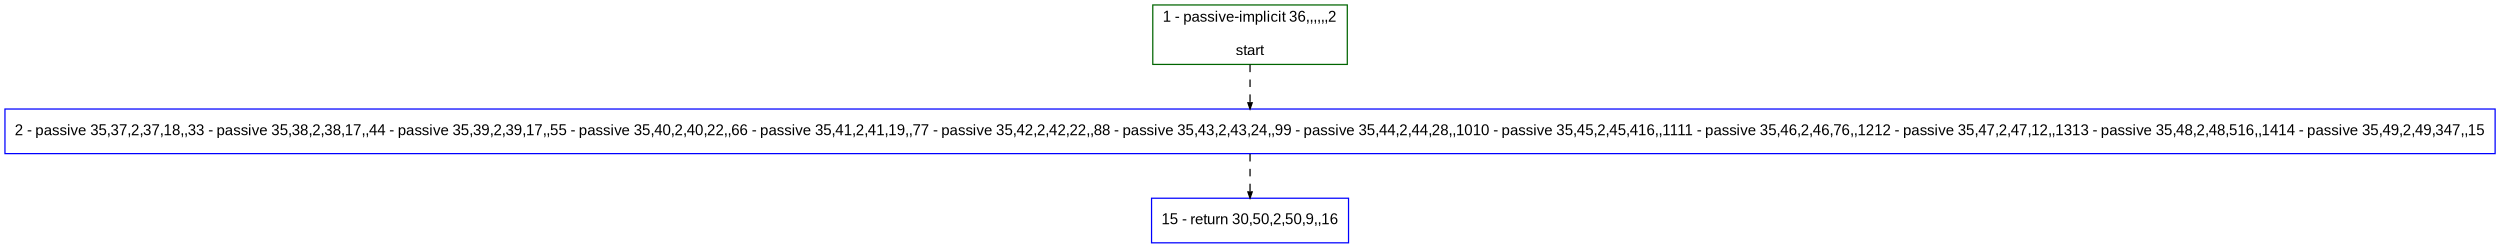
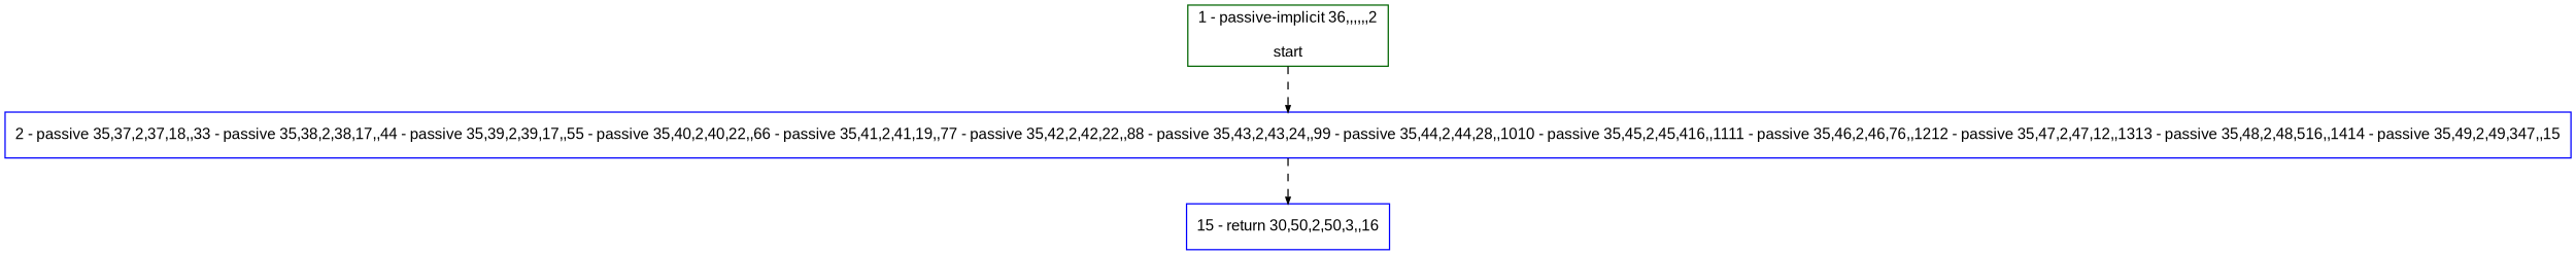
  digraph {
    bgcolor=white
    compound=true
    fillcolor="#FFFFCC"
    fontname=Arial
    fontsize=12
    pack=true
    packmode=clust
    style="rounded,filled"
    node [color="#0000ff" compound=true fillcolor="#ffffff" fixedsize=false fontname=Arial fontsize=12 node_initialized=no shape=box style=filled]
    edge [arrowhead=normal arrowsize=0.5 arrowtail=none color="#000000" compound=true dir=forward fontcolor=black fontname=Arial fontsize=12 style=dashed]
    n1 [label="2 - passive 35,37,2,37,18,,33 - passive 35,38,2,38,17,,44 - passive 35,39,2,39,17,,55 - passive 35,40,2,40,22,,66 - passive 35,41,2,41,19,,77 - passive 35,42,2,42,22,,88 - passive 35,43,2,43,24,,99 - passive 35,44,2,44,28,,1010 - passive 35,45,2,45,416,,1111 - passive 35,46,2,46,76,,1212 - passive 35,47,2,47,12,,1313 - passive 35,48,2,48,516,,1414 - passive 35,49,2,49,347,,15"]
-   n2 [label="15 - return 30,50,2,50,9,,16"]
+   n2 [label="15 - return 30,50,2,50,3,,16"]
    n3 [color="#006400" label="1 - passive-implicit 36,,,,,,2\n\nstart"]
    n1 -> n2
    n3 -> n1
  }
